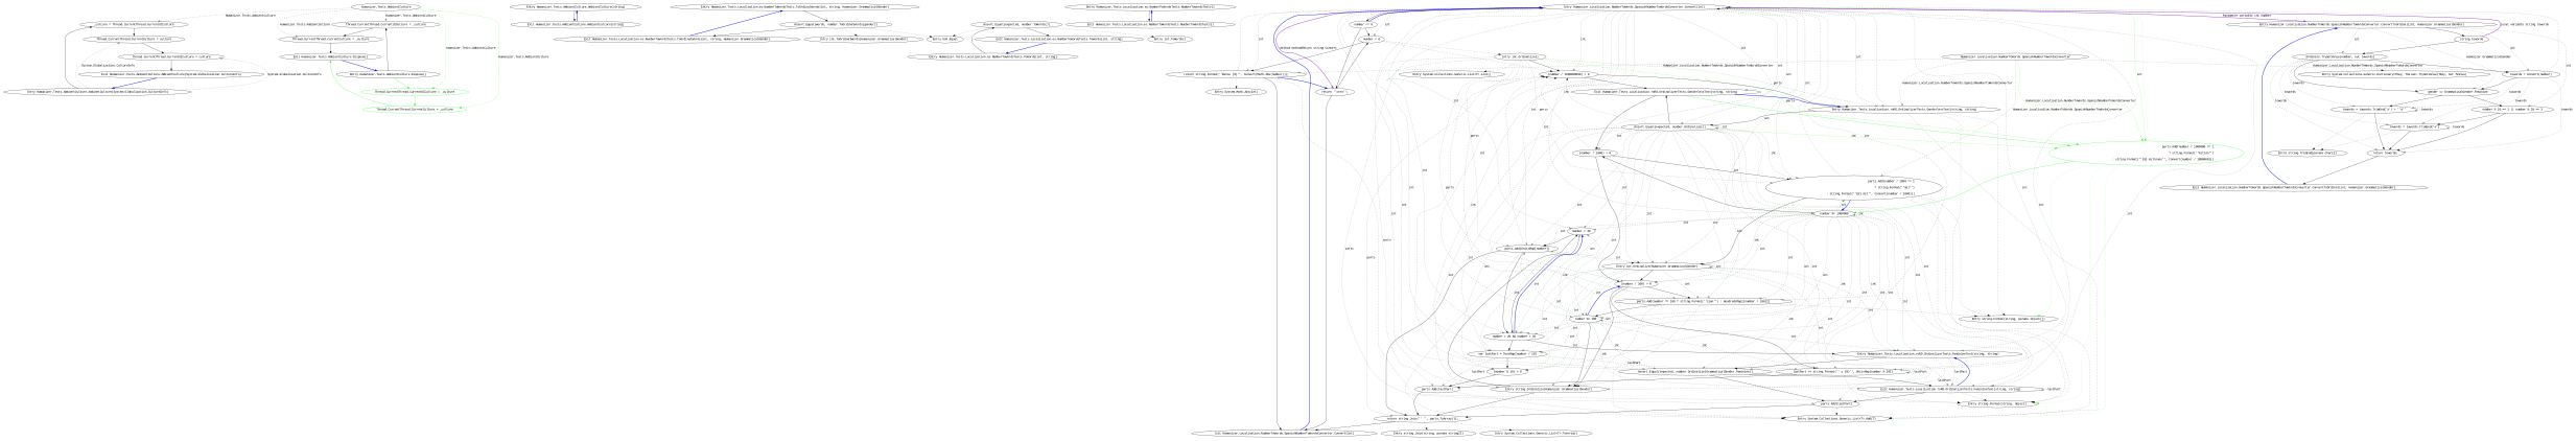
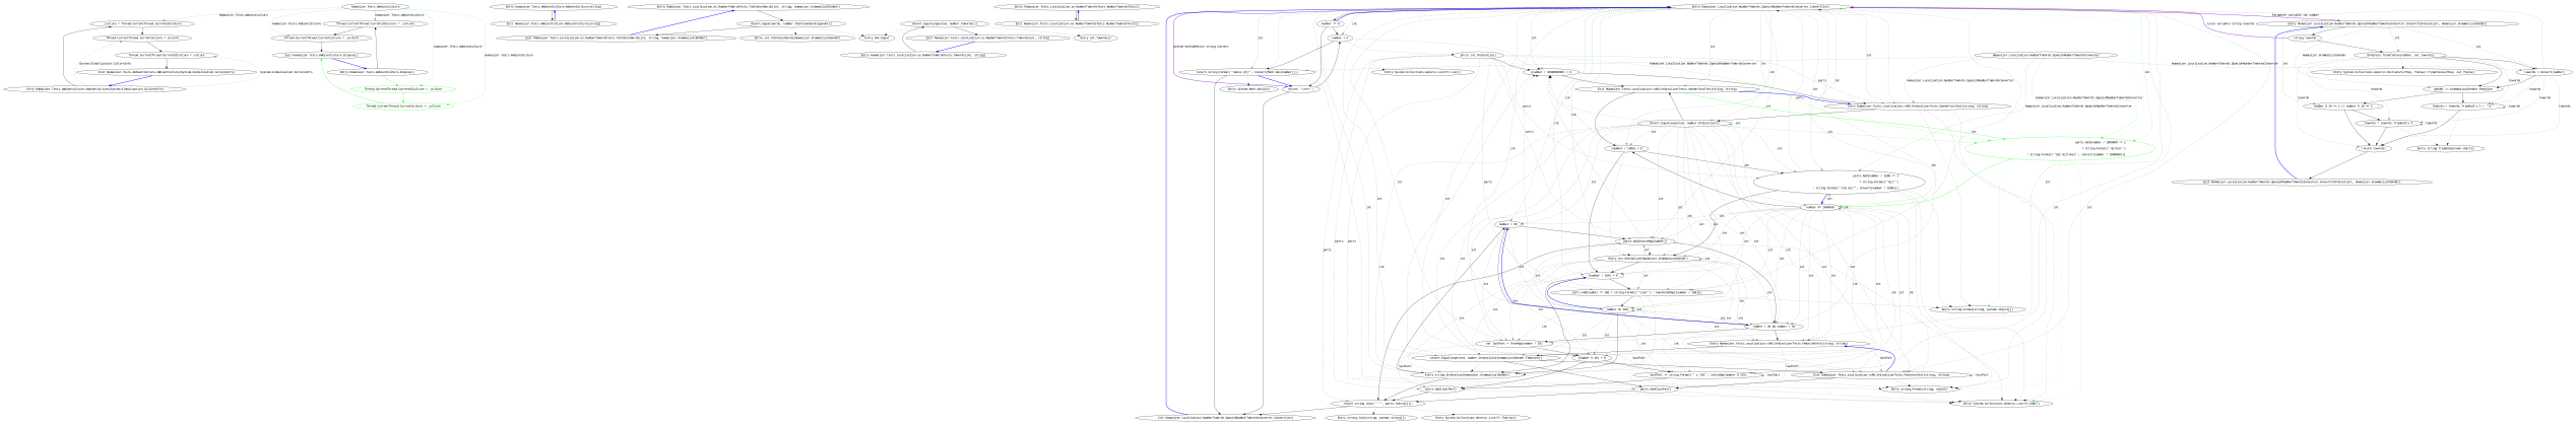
  digraph {
    fontname="Liberation Mono"
    node [fontname="Liberation Mono" cluster="Humanizer.Localisation.NumberToWords.SpanishNumberToWordsConverter.Convert(int)" span="0-0" file="SpanishNumberToWordsConverter.cs"]
    edge [color=darkseagreen4 fontname="Liberation Mono" style=dashed]
    n1 [label="Humanizer.Tests.AmbientCulture" cluster="" span="" file=""]
    n2 [cluster="Humanizer.Tests.AmbientCulture.AmbientCulture(System.Globalization.CultureInfo)" label="_culture = Thread.CurrentThread.CurrentUICulture" span="12-12" file=""]
    n3 [cluster="Humanizer.Tests.AmbientCulture.Dispose()" label="Thread.CurrentThread.CurrentUICulture = _culture" span="24-24" file=""]
    n4 [cluster="Humanizer.Tests.AmbientCulture.Dispose()" label="Thread.CurrentThread.CurrentCulture = _culture" span="25-25" file=""]
    n5 [cluster="Humanizer.Tests.AmbientCulture.Dispose()" color=green community=0 label="Thread.CurrentThread.CurrentUICulture = _culture" span="24-24" file=""]
    n6 [cluster="Humanizer.Tests.AmbientCulture.Dispose()" color=green community=0 label="Thread.CurrentThread.CurrentCulture = _culture" span="25-25" file=""]
    n7 [cluster="Humanizer.Tests.AmbientCulture.AmbientCulture(System.Globalization.CultureInfo)" label="Thread.CurrentThread.CurrentCulture = culture" span="13-13" file=""]
    n8 [cluster="Humanizer.Tests.AmbientCulture.Dispose()" label="Exit Humanizer.Tests.AmbientCulture.Dispose()" span="22-22" file=""]
    n9 [cluster="Humanizer.Tests.AmbientCulture.AmbientCulture(System.Globalization.CultureInfo)" label="Entry Humanizer.Tests.AmbientCulture.AmbientCulture(System.Globalization.CultureInfo)" span="10-10" file=""]
    n10 [cluster="Humanizer.Tests.AmbientCulture.AmbientCulture(System.Globalization.CultureInfo)" label="Thread.CurrentThread.CurrentUICulture = culture" span="14-14" file=""]
    n11 [cluster="Humanizer.Tests.AmbientCulture.AmbientCulture(System.Globalization.CultureInfo)" label="Exit Humanizer.Tests.AmbientCulture.AmbientCulture(System.Globalization.CultureInfo)" span="10-10" file=""]
    n12 [cluster="Humanizer.Tests.AmbientCulture.AmbientCulture(string)" label="Entry Humanizer.Tests.AmbientCulture.AmbientCulture(string)" span="17-17" file=""]
    n13 [cluster="Humanizer.Tests.AmbientCulture.AmbientCulture(string)" label="Exit Humanizer.Tests.AmbientCulture.AmbientCulture(string)" span="17-17" file=""]
    n14 [cluster="Humanizer.Tests.AmbientCulture.Dispose()" label="Entry Humanizer.Tests.AmbientCulture.Dispose()" span="22-22" file=""]
    n15 [cluster="Humanizer.Tests.Localisation.es.NumberToWordsTests.ToOrdinalWords(int, string, Humanizer.GrammaticalGender)" file="NumberToWordsTests.cs" label="Entry Humanizer.Tests.Localisation.es.NumberToWordsTests.ToOrdinalWords(int, string, Humanizer.GrammaticalGender)" span="63-63"]
    n16 [cluster="Humanizer.Tests.Localisation.es.NumberToWordsTests.ToOrdinalWords(int, string, Humanizer.GrammaticalGender)" file="NumberToWordsTests.cs" label="Assert.Equal(words, number.ToOrdinalWords(gender))" span="65-65"]
    n17 [cluster="Humanizer.Tests.Localisation.es.NumberToWordsTests.ToOrdinalWords(int, string, Humanizer.GrammaticalGender)" file="NumberToWordsTests.cs" label="Exit Humanizer.Tests.Localisation.es.NumberToWordsTests.ToOrdinalWords(int, string, Humanizer.GrammaticalGender)" span="63-63"]
    n18 [cluster="Unk.Equal" file="NumberToWordsTests.cs" label="Entry Unk.Equal" span=""]
    n19 [cluster="int.ToOrdinalWords(Humanizer.GrammaticalGender)" file="NumberToWordsTests.cs" label="Entry int.ToOrdinalWords(Humanizer.GrammaticalGender)" span="79-79"]
    n20 [cluster="Humanizer.Tests.Localisation.es.NumberToWordsTests.ToWords(int, string)" file="NumberToWordsTests.cs" label="Entry Humanizer.Tests.Localisation.es.NumberToWordsTests.ToWords(int, string)" span="47-47"]
    n21 [cluster="Humanizer.Tests.Localisation.es.NumberToWordsTests.ToWords(int, string)" file="NumberToWordsTests.cs" label="Assert.Equal(expected, number.ToWords())" span="49-49"]
    n22 [cluster="Humanizer.Tests.Localisation.es.NumberToWordsTests.ToWords(int, string)" file="NumberToWordsTests.cs" label="Exit Humanizer.Tests.Localisation.es.NumberToWordsTests.ToWords(int, string)" span="47-47"]
    n23 [cluster="int.ToWords()" file="NumberToWordsTests.cs" label="Entry int.ToWords()" span="32-32"]
    n24 [cluster="Humanizer.Tests.Localisation.es.NumberToWordsTests.NumberToWordsTests()" file="NumberToWordsTests.cs" label="Entry Humanizer.Tests.Localisation.es.NumberToWordsTests.NumberToWordsTests()" span="7-7"]
    n25 [cluster="Humanizer.Tests.Localisation.es.NumberToWordsTests.NumberToWordsTests()" file="NumberToWordsTests.cs" label="Exit Humanizer.Tests.Localisation.es.NumberToWordsTests.NumberToWordsTests()" span="7-7"]
    n26 [label="Entry Humanizer.Localisation.NumberToWords.SpanishNumberToWordsConverter.Convert(int)" span="27-27"]
    n27 [label="number == 0" span="29-29"]
    n28 [label="number %= 1000000" span="52-52"]
    n29 [label="(number / 1000) > 0" span="55-55"]
    n30 [label="parts.Add(number / 1000 == 1\r\n                    ? string.Format(''mil'')\r\n                    : string.Format(''{0} mil'', Convert(number / 1000)))" span="57-59"]
    n31 [label="(number / 1000000000) > 0" span="37-37"]
    n32 [color=green community=0 label="parts.Add(number / 1000000 == 1\r\n                    ? string.Format(''millón'')\r\n                    : string.Format(''{0} millones'', Convert(number / 1000000)))" span="48-50"]
    n33 [label="return ''cero'';" span="30-30"]
    n34 [label="number < 0" span="32-32"]
    n35 [label="return string.Format(''menos {0}'', Convert(Math.Abs(number)));" span="33-33"]
    n36 [label="number < 30" span="72-72"]
    n37 [label="parts.Add(UnitsMap[number])" span="73-73"]
    n38 [label="number > 20 && number < 30" span="74-74"]
    n39 [label="(number / 100) > 0" span="64-64"]
    n40 [label="parts.Add(number == 100 ? string.Format(''cien'') : HundredsMap[(number / 100)])" span="66-66"]
    n41 [label="number %= 100" span="67-67"]
    n42 [cluster="Humanizer.Tests.Localisation.roRO.OrdinalizerTests.GenderlessText(string, string)" label="Assert.Equal(expected, number.Ordinalize())" span="30-30"]
    n43 [cluster="Humanizer.Tests.Localisation.roRO.OrdinalizerTests.GenderlessText(string, string)" label="Exit Humanizer.Tests.Localisation.roRO.OrdinalizerTests.GenderlessText(string, string)" span="28-28"]
    n44 [cluster="Humanizer.Tests.Localisation.roRO.OrdinalizerTests.GenderlessText(string, string)" label="Entry Humanizer.Tests.Localisation.roRO.OrdinalizerTests.GenderlessText(string, string)" span="28-28"]
    n45 [cluster="int.Ordinalize(Humanizer.GrammaticalGender)" label="Entry int.Ordinalize(Humanizer.GrammaticalGender)" span="53-53"]
    n46 [cluster="string.Ordinalize(Humanizer.GrammaticalGender)" label="Entry string.Ordinalize(Humanizer.GrammaticalGender)" span="29-29"]
    n47 [cluster="Humanizer.Tests.Localisation.roRO.OrdinalizerTests.FeminineText(string, string)" label="Entry Humanizer.Tests.Localisation.roRO.OrdinalizerTests.FeminineText(string, string)" span="69-69"]
    n48 [cluster="Humanizer.Tests.Localisation.roRO.OrdinalizerTests.FeminineText(string, string)" label="Assert.Equal(expected, number.Ordinalize(GrammaticalGender.Feminine))" span="71-71"]
    n49 [cluster="Humanizer.Tests.Localisation.roRO.OrdinalizerTests.FeminineText(string, string)" label="Exit Humanizer.Tests.Localisation.roRO.OrdinalizerTests.FeminineText(string, string)" span="69-69"]
    n50 [label="var lastPart = TensMap[number / 10]" span="83-83"]
    n51 [label="(number % 10) > 0" span="84-84"]
    n52 [label="lastPart += string.Format('' y {0}'', UnitsMap[number % 10])" span="85-85"]
    n53 [cluster="Humanizer.Localisation.NumberToWords.SpanishNumberToWordsConverter.ConvertToOrdinal(int, Humanizer.GrammaticalGender)" label="Entry Humanizer.Localisation.NumberToWords.SpanishNumberToWordsConverter.ConvertToOrdinal(int, Humanizer.GrammaticalGender)" span="94-94"]
    n54 [cluster="string.Format(string, params object[])" label="Entry string.Format(string, params object[])"]
    n55 [cluster="string.Format(string, object)" label="Entry string.Format(string, object)"]
    n56 [cluster="System.Collections.Generic.List<T>.Add(T)" label="Entry System.Collections.Generic.List<T>.Add(T)"]
    n57 [label="Exit Humanizer.Localisation.NumberToWords.SpanishNumberToWordsConverter.Convert(int)" span="27-27"]
    n58 [cluster="int.Ordinalize()" label="Entry int.Ordinalize()" span="39-39"]
    n59 [cluster="System.Math.Abs(int)" label="Entry System.Math.Abs(int)"]
    n60 [label="return string.Join('' '', parts.ToArray());" span="91-91"]
    n61 [label="parts.Add(lastPart)" span="79-79"]
    n62 [label="parts.Add(lastPart)" span="87-87"]
    n63 [cluster="Humanizer.Localisation.NumberToWords.SpanishNumberToWordsConverter.ConvertToOrdinal(int, Humanizer.GrammaticalGender)" label="towords = Convert(number)" span="98-98"]
    n64 [cluster="Humanizer.Localisation.NumberToWords.SpanishNumberToWordsConverter.ConvertToOrdinal(int, Humanizer.GrammaticalGender)" label="string towords" span="96-96"]
    n65 [cluster="Humanizer.Localisation.NumberToWords.SpanishNumberToWordsConverter.ConvertToOrdinal(int, Humanizer.GrammaticalGender)" label="!Ordinals.TryGetValue(number, out towords)" span="97-97"]
    n66 [cluster="Humanizer.Localisation.NumberToWords.SpanishNumberToWordsConverter.ConvertToOrdinal(int, Humanizer.GrammaticalGender)" label="gender == GrammaticalGender.Feminine" span="100-100"]
    n67 [cluster="Humanizer.Localisation.NumberToWords.SpanishNumberToWordsConverter.ConvertToOrdinal(int, Humanizer.GrammaticalGender)" label="number % 10 == 1 || number % 10 == 3" span="102-102"]
    n68 [cluster="System.Collections.Generic.List<T>.List()" label="Entry System.Collections.Generic.List<T>.List()"]
    n69 [cluster="string.Join(string, params string[])" label="Entry string.Join(string, params string[])"]
    n70 [cluster="System.Collections.Generic.List<T>.ToArray()" label="Entry System.Collections.Generic.List<T>.ToArray()"]
    n71 [cluster="string.TrimEnd(params char[])" label="Entry string.TrimEnd(params char[])"]
    n72 [cluster="System.Collections.Generic.Dictionary<TKey, TValue>.TryGetValue(TKey, out TValue)" label="Entry System.Collections.Generic.Dictionary<TKey, TValue>.TryGetValue(TKey, out TValue)"]
    n73 [cluster="Humanizer.Localisation.NumberToWords.SpanishNumberToWordsConverter.ConvertToOrdinal(int, Humanizer.GrammaticalGender)" label="towords = towords.TrimEnd('o') + ''a''" span="101-101"]
    n74 [cluster="Humanizer.Localisation.NumberToWords.SpanishNumberToWordsConverter.ConvertToOrdinal(int, Humanizer.GrammaticalGender)" label="towords = towords.TrimEnd('o')" span="103-103"]
    n75 [cluster="Humanizer.Localisation.NumberToWords.SpanishNumberToWordsConverter.ConvertToOrdinal(int, Humanizer.GrammaticalGender)" label="return towords;" span="105-105"]
    n76 [cluster="Humanizer.Localisation.NumberToWords.SpanishNumberToWordsConverter.ConvertToOrdinal(int, Humanizer.GrammaticalGender)" label="Exit Humanizer.Localisation.NumberToWords.SpanishNumberToWordsConverter.ConvertToOrdinal(int, Humanizer.GrammaticalGender)" span="94-94"]
    n77 [label="Humanizer.Localisation.NumberToWords.SpanishNumberToWordsConverter" cluster="" span=""]
    n1 -> n2 [label="Humanizer.Tests.AmbientCulture"]
    n1 -> n3 [label="Humanizer.Tests.AmbientCulture"]
    n1 -> n4 [label="Humanizer.Tests.AmbientCulture"]
    n1 -> n5 [color=green label="Humanizer.Tests.AmbientCulture"]
    n1 -> n6 [color=green label="Humanizer.Tests.AmbientCulture"]
    n2 -> n7 [style=solid color=""]
    n3 -> n4 [style=solid color=""]
    n4 -> n8 [style=solid color=""]
    n5 -> n6 [color=green style=solid]
    n6 -> n8 [color=green style=solid]
    n7 -> n10 [style=solid color=""]
    n8 -> n14 [color=blue style=bold]
    n9 -> n2 [style=solid color=""]
    n9 -> n7 [label="System.Globalization.CultureInfo"]
    n9 -> n10 [label="System.Globalization.CultureInfo"]
    n10 -> n11 [style=solid color=""]
    n11 -> n9 [color=blue style=bold]
    n12 -> n13 [style=solid color=""]
    n13 -> n12 [color=blue style=bold]
    n14 -> n3 [style=solid color=""]
    n14 -> n5 [color=green style=solid]
    n15 -> n16 [style=solid color=""]
    n16 -> n17 [style=solid color=""]
    n16 -> n18 [style=dotted color=""]
    n16 -> n19 [style=dotted color=""]
    n17 -> n15 [color=blue style=bold]
    n20 -> n21 [style=solid color=""]
    n21 -> n18 [style=dotted color=""]
    n21 -> n22 [style=solid color=""]
    n21 -> n23 [style=dotted color=""]
    n22 -> n20 [color=blue style=bold]
    n24 -> n25 [style=solid color=""]
    n25 -> n24 [color=blue style=bold]
    n26 -> n27 [style=solid color=""]
    n26 -> n28 [label=int]
    n26 -> n29 [label=int]
    n26 -> n30 [label=int]
    n26 -> n31 [label=int]
    n26 -> n32 [color=green label=int]
    n26 -> n33 [color=darkorchid label="method methodReturn string Convert" style=bold]
    n26 -> n34 [label=int]
    n26 -> n35 [label=int]
    n26 -> n36 [label=int]
    n26 -> n37 [label=int]
    n26 -> n38 [label=int]
    n26 -> n39 [label=int]
    n26 -> n40 [label=int]
    n26 -> n41 [label=int]
    n26 -> n42 [label=int]
    n26 -> n43 [label=int]
    n26 -> n44 [label=int]
    n26 -> n45 [label=int]
    n26 -> n46 [label=int]
    n26 -> n47 [label=int]
    n26 -> n48 [label=int]
    n26 -> n49 [label=int]
    n26 -> n50 [label=int]
    n26 -> n51 [label=int]
    n26 -> n52 [label=int]
    n26 -> n53 [color=darkorchid label="Parameter variable int number" style=bold]
    n27 -> n26 [color=blue style=bold]
    n27 -> n33 [style=solid color=""]
    n27 -> n34 [style=solid color=""]
    n28 -> n28 [label=int]
    n28 -> n29 [style=solid color=""]
    n28 -> n30 [label=int]
    n28 -> n36 [label=int]
    n28 -> n37 [label=int]
    n28 -> n38 [label=int]
    n28 -> n39 [label=int]
    n28 -> n40 [label=int]
    n28 -> n41 [label=int]
    n28 -> n45 [label=int]
    n28 -> n46 [label=int]
    n28 -> n47 [label=int]
    n28 -> n48 [label=int]
    n28 -> n49 [label=int]
    n28 -> n50 [label=int]
    n28 -> n51 [label=int]
    n28 -> n52 [label=int]
    n29 -> n30 [style=solid color=""]
    n29 -> n31 [style=dotted color=""]
    n29 -> n39 [style=solid color=""]
    n29 -> n45 [style=dotted color=""]
    n30 -> n26 [style=dotted color=""]
    n30 -> n28 [color=blue style=bold]
    n30 -> n45 [style=solid color=""]
    n30 -> n54 [style=dotted color=""]
    n30 -> n55 [style=dotted color=""]
    n30 -> n56 [style=dotted color=""]
    n31 -> n43 [style=solid color=""]
    n31 -> n44 [style=solid color=""]
    n32 -> n26 [color=green style=dotted]
    n32 -> n28 [color=green style=solid]
    n32 -> n54 [color=green style=dotted]
    n32 -> n55 [color=green style=dotted]
    n32 -> n56 [color=green style=dotted]
    n33 -> n34 [style=solid color=""]
    n33 -> n57 [style=solid color=""]
    n34 -> n31 [style=dotted color=""]
    n34 -> n35 [style=solid color=""]
    n34 -> n58 [style=dotted color=""]
    n35 -> n26 [style=dotted color=""]
    n35 -> n33 [color=blue style=bold]
    n35 -> n55 [style=dotted color=""]
    n35 -> n57 [style=solid color=""]
    n35 -> n59 [style=dotted color=""]
    n36 -> n37 [style=solid color=""]
    n36 -> n38 [style=solid color=""]
    n37 -> n31 [style=dotted color=""]
    n37 -> n38 [style=solid color=""]
    n37 -> n45 [style=dotted color=""]
    n37 -> n56 [style=dotted color=""]
    n37 -> n60 [style=solid color=""]
    n38 -> n36 [color=blue style=bold]
    n38 -> n47 [style=solid color=""]
    n38 -> n50 [style=solid color=""]
    n39 -> n40 [style=solid color=""]
    n39 -> n46 [style=solid color=""]
    n40 -> n31 [style=dotted color=""]
    n40 -> n41 [style=solid color=""]
    n40 -> n46 [style=dotted color=""]
    n40 -> n54 [style=dotted color=""]
    n40 -> n56 [style=dotted color=""]
    n41 -> n36 [label=int]
    n41 -> n37 [label=int]
    n41 -> n38 [label=int]
    n41 -> n39 [color=blue style=bold]
    n41 -> n41 [label=int]
    n41 -> n46 [style=solid color=""]
    n41 -> n47 [label=int]
    n41 -> n48 [label=int]
    n41 -> n49 [label=int]
    n41 -> n50 [label=int]
    n41 -> n51 [label=int]
    n41 -> n52 [label=int]
    n42 -> n28 [label=int]
    n42 -> n29 [label=int]
    n42 -> n30 [label=int]
    n42 -> n31 [style=dotted color=""]
    n42 -> n32 [color=green label=int]
    n42 -> n36 [label=int]
    n42 -> n37 [label=int]
    n42 -> n38 [label=int]
    n42 -> n39 [label=int]
    n42 -> n40 [label=int]
    n42 -> n41 [label=int]
    n42 -> n42 [label=int]
    n42 -> n43 [style=solid color=""]
    n42 -> n45 [label=int]
    n42 -> n46 [label=int]
    n42 -> n47 [label=int]
    n42 -> n48 [label=int]
    n42 -> n49 [label=int]
    n42 -> n50 [label=int]
    n42 -> n51 [label=int]
    n42 -> n52 [label=int]
    n43 -> n29 [style=solid color=""]
    n43 -> n32 [color=green style=solid]
    n43 -> n44 [color=blue style=bold]
    n44 -> n26 [style=dotted color=""]
    n44 -> n42 [style=solid color=""]
    n44 -> n54 [style=dotted color=""]
    n44 -> n55 [style=dotted color=""]
    n44 -> n56 [style=dotted color=""]
    n45 -> n37 [label=int]
    n45 -> n38 [label=int]
    n45 -> n39 [style=solid color=""]
    n45 -> n40 [label=int]
-   n45 -> n41 [label=int]
    n45 -> n45 [label=int]
    n45 -> n46 [label=int]
    n45 -> n47 [label=int]
    n45 -> n48 [label=int]
    n45 -> n49 [label=int]
    n45 -> n50 [label=int]
    n45 -> n51 [label=int]
    n45 -> n52 [label=int]
    n46 -> n36 [style=solid color=""]
    n46 -> n60 [style=solid color=""]
    n47 -> n48 [style=solid color=""]
    n47 -> n49 [label=lastPart]
    n47 -> n61 [label=lastPart]
    n48 -> n31 [style=dotted color=""]
    n48 -> n46 [style=dotted color=""]
    n48 -> n49 [style=solid color=""]
    n48 -> n61 [style=solid color=""]
    n49 -> n47 [color=blue style=bold]
    n49 -> n49 [label=lastPart]
    n49 -> n55 [style=dotted color=""]
    n49 -> n61 [style=solid color=""]
    n50 -> n36 [label=int]
    n50 -> n51 [style=solid color=""]
    n50 -> n52 [label=lastPart]
    n50 -> n62 [label=lastPart]
-   n39 -> n52 [style=solid color=""]
+   n51 -> n52 [style=solid color=""]
    n51 -> n62 [style=solid color=""]
    n52 -> n52 [label=lastPart]
    n52 -> n55 [style=dotted color=""]
    n52 -> n62 [style=solid color=""]
    n53 -> n63 [label=int]
    n53 -> n64 [style=solid color=""]
    n53 -> n65 [label=int]
    n53 -> n66 [label="Humanizer.GrammaticalGender"]
    n53 -> n67 [label=int]
    n57 -> n26 [color=blue style=bold]
    n58 -> n30 [label=parts]
    n58 -> n31 [style=solid color=""]
    n58 -> n32 [color=green label=parts]
    n58 -> n37 [label=parts]
    n58 -> n40 [label=parts]
    n58 -> n44 [label=parts]
    n58 -> n60 [label=parts]
    n58 -> n61 [label=parts]
    n58 -> n62 [label=parts]
    n58 -> n68 [style=dotted color=""]
    n60 -> n57 [style=solid color=""]
    n60 -> n69 [style=dotted color=""]
    n60 -> n70 [style=dotted color=""]
    n61 -> n56 [style=dotted color=""]
    n61 -> n60 [style=solid color=""]
    n62 -> n56 [style=dotted color=""]
    n62 -> n60 [style=solid color=""]
    n63 -> n26 [style=dotted color=""]
    n63 -> n66 [style=solid color=""]
    n63 -> n73 [label=towords]
    n63 -> n74 [label=towords]
    n63 -> n75 [label=towords]
    n64 -> n26 [color=darkorchid label="Local variable string towords" style=bold]
    n64 -> n65 [style=solid color=""]
    n65 -> n63 [style=solid color=""]
    n65 -> n66 [style=solid color=""]
    n65 -> n72 [style=dotted color=""]
    n65 -> n73 [label=towords]
    n65 -> n74 [label=towords]
    n65 -> n75 [label=towords]
    n66 -> n67 [style=solid color=""]
    n66 -> n73 [style=solid color=""]
    n67 -> n74 [style=solid color=""]
    n67 -> n75 [style=solid color=""]
    n73 -> n71 [style=dotted color=""]
    n73 -> n73 [label=towords]
    n73 -> n75 [style=solid color=""]
    n74 -> n71 [style=dotted color=""]
    n74 -> n74 [label=towords]
    n74 -> n75 [style=solid color=""]
    n75 -> n76 [style=solid color=""]
    n76 -> n53 [color=blue style=bold]
    n77 -> n30 [label="Humanizer.Localisation.NumberToWords.SpanishNumberToWordsConverter"]
    n77 -> n32 [color=green label="Humanizer.Localisation.NumberToWords.SpanishNumberToWordsConverter"]
    n77 -> n35 [label="Humanizer.Localisation.NumberToWords.SpanishNumberToWordsConverter"]
    n77 -> n44 [label="Humanizer.Localisation.NumberToWords.SpanishNumberToWordsConverter"]
    n77 -> n63 [label="Humanizer.Localisation.NumberToWords.SpanishNumberToWordsConverter"]
  }
